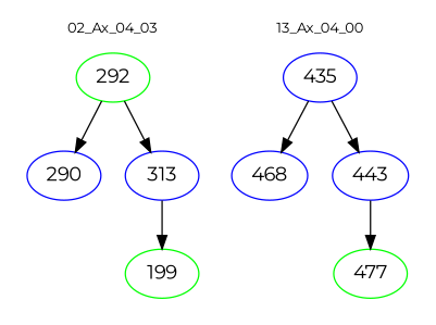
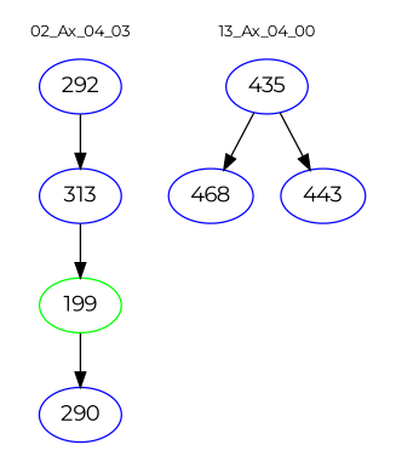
  digraph {
    fontname=Montserrat
    node [color=blue fontname=Montserrat]
    edge [color=black fontname=Montserrat]
-   n1 [color=green label=292]
+   n1 [label=292]
    n2 [label=290]
    n3 [label=313]
    n4 [color=green label=199]
    n5 [label=435]
    n6 [label=468]
    n7 [label=443]
-   n8 [color=green label=477]
    subgraph cluster_1 {
      color=white
      fontsize=10
      label="02_Ax_04_03"
      n1
      n2
      n3
      n4
    }
    subgraph cluster_2 {
      color=white
      fontsize=10
      label="13_Ax_04_00"
      n5
      n6
      n7
-     n8
    }
-   n1 -> n2
+   n4 -> n2
    n1 -> n3
    n3 -> n4
    n5 -> n6
    n5 -> n7
-   n7 -> n8
  }
